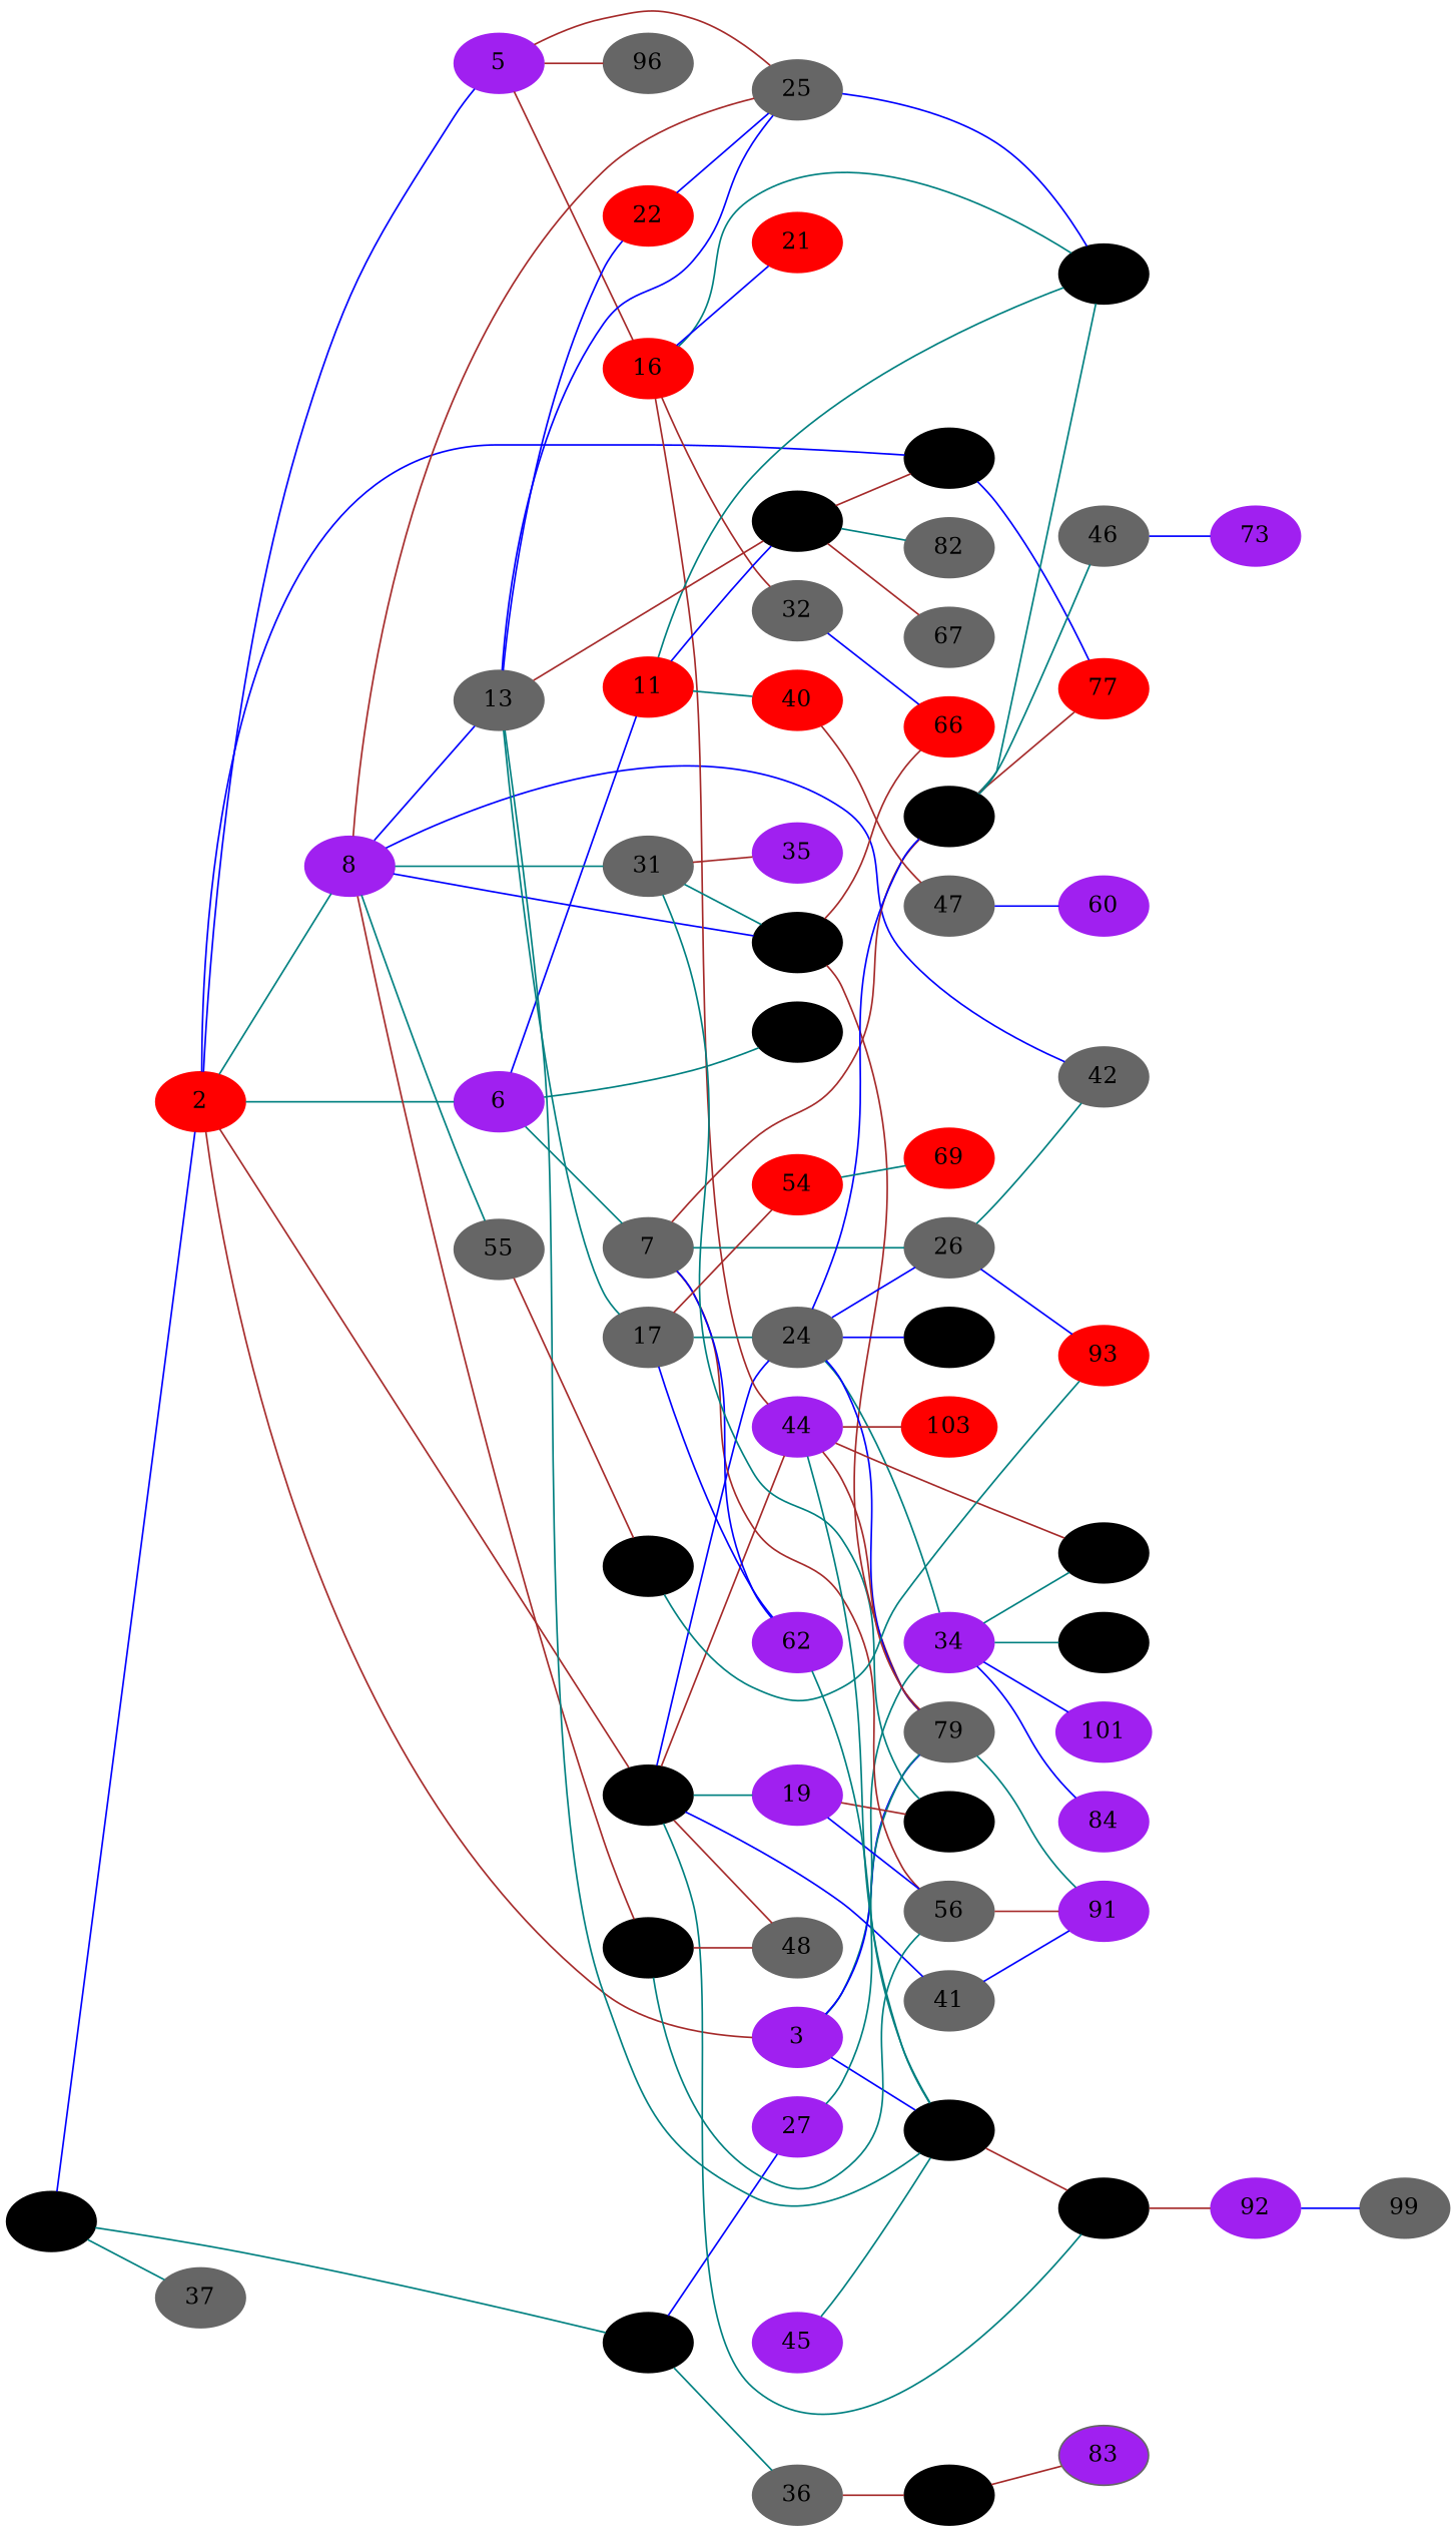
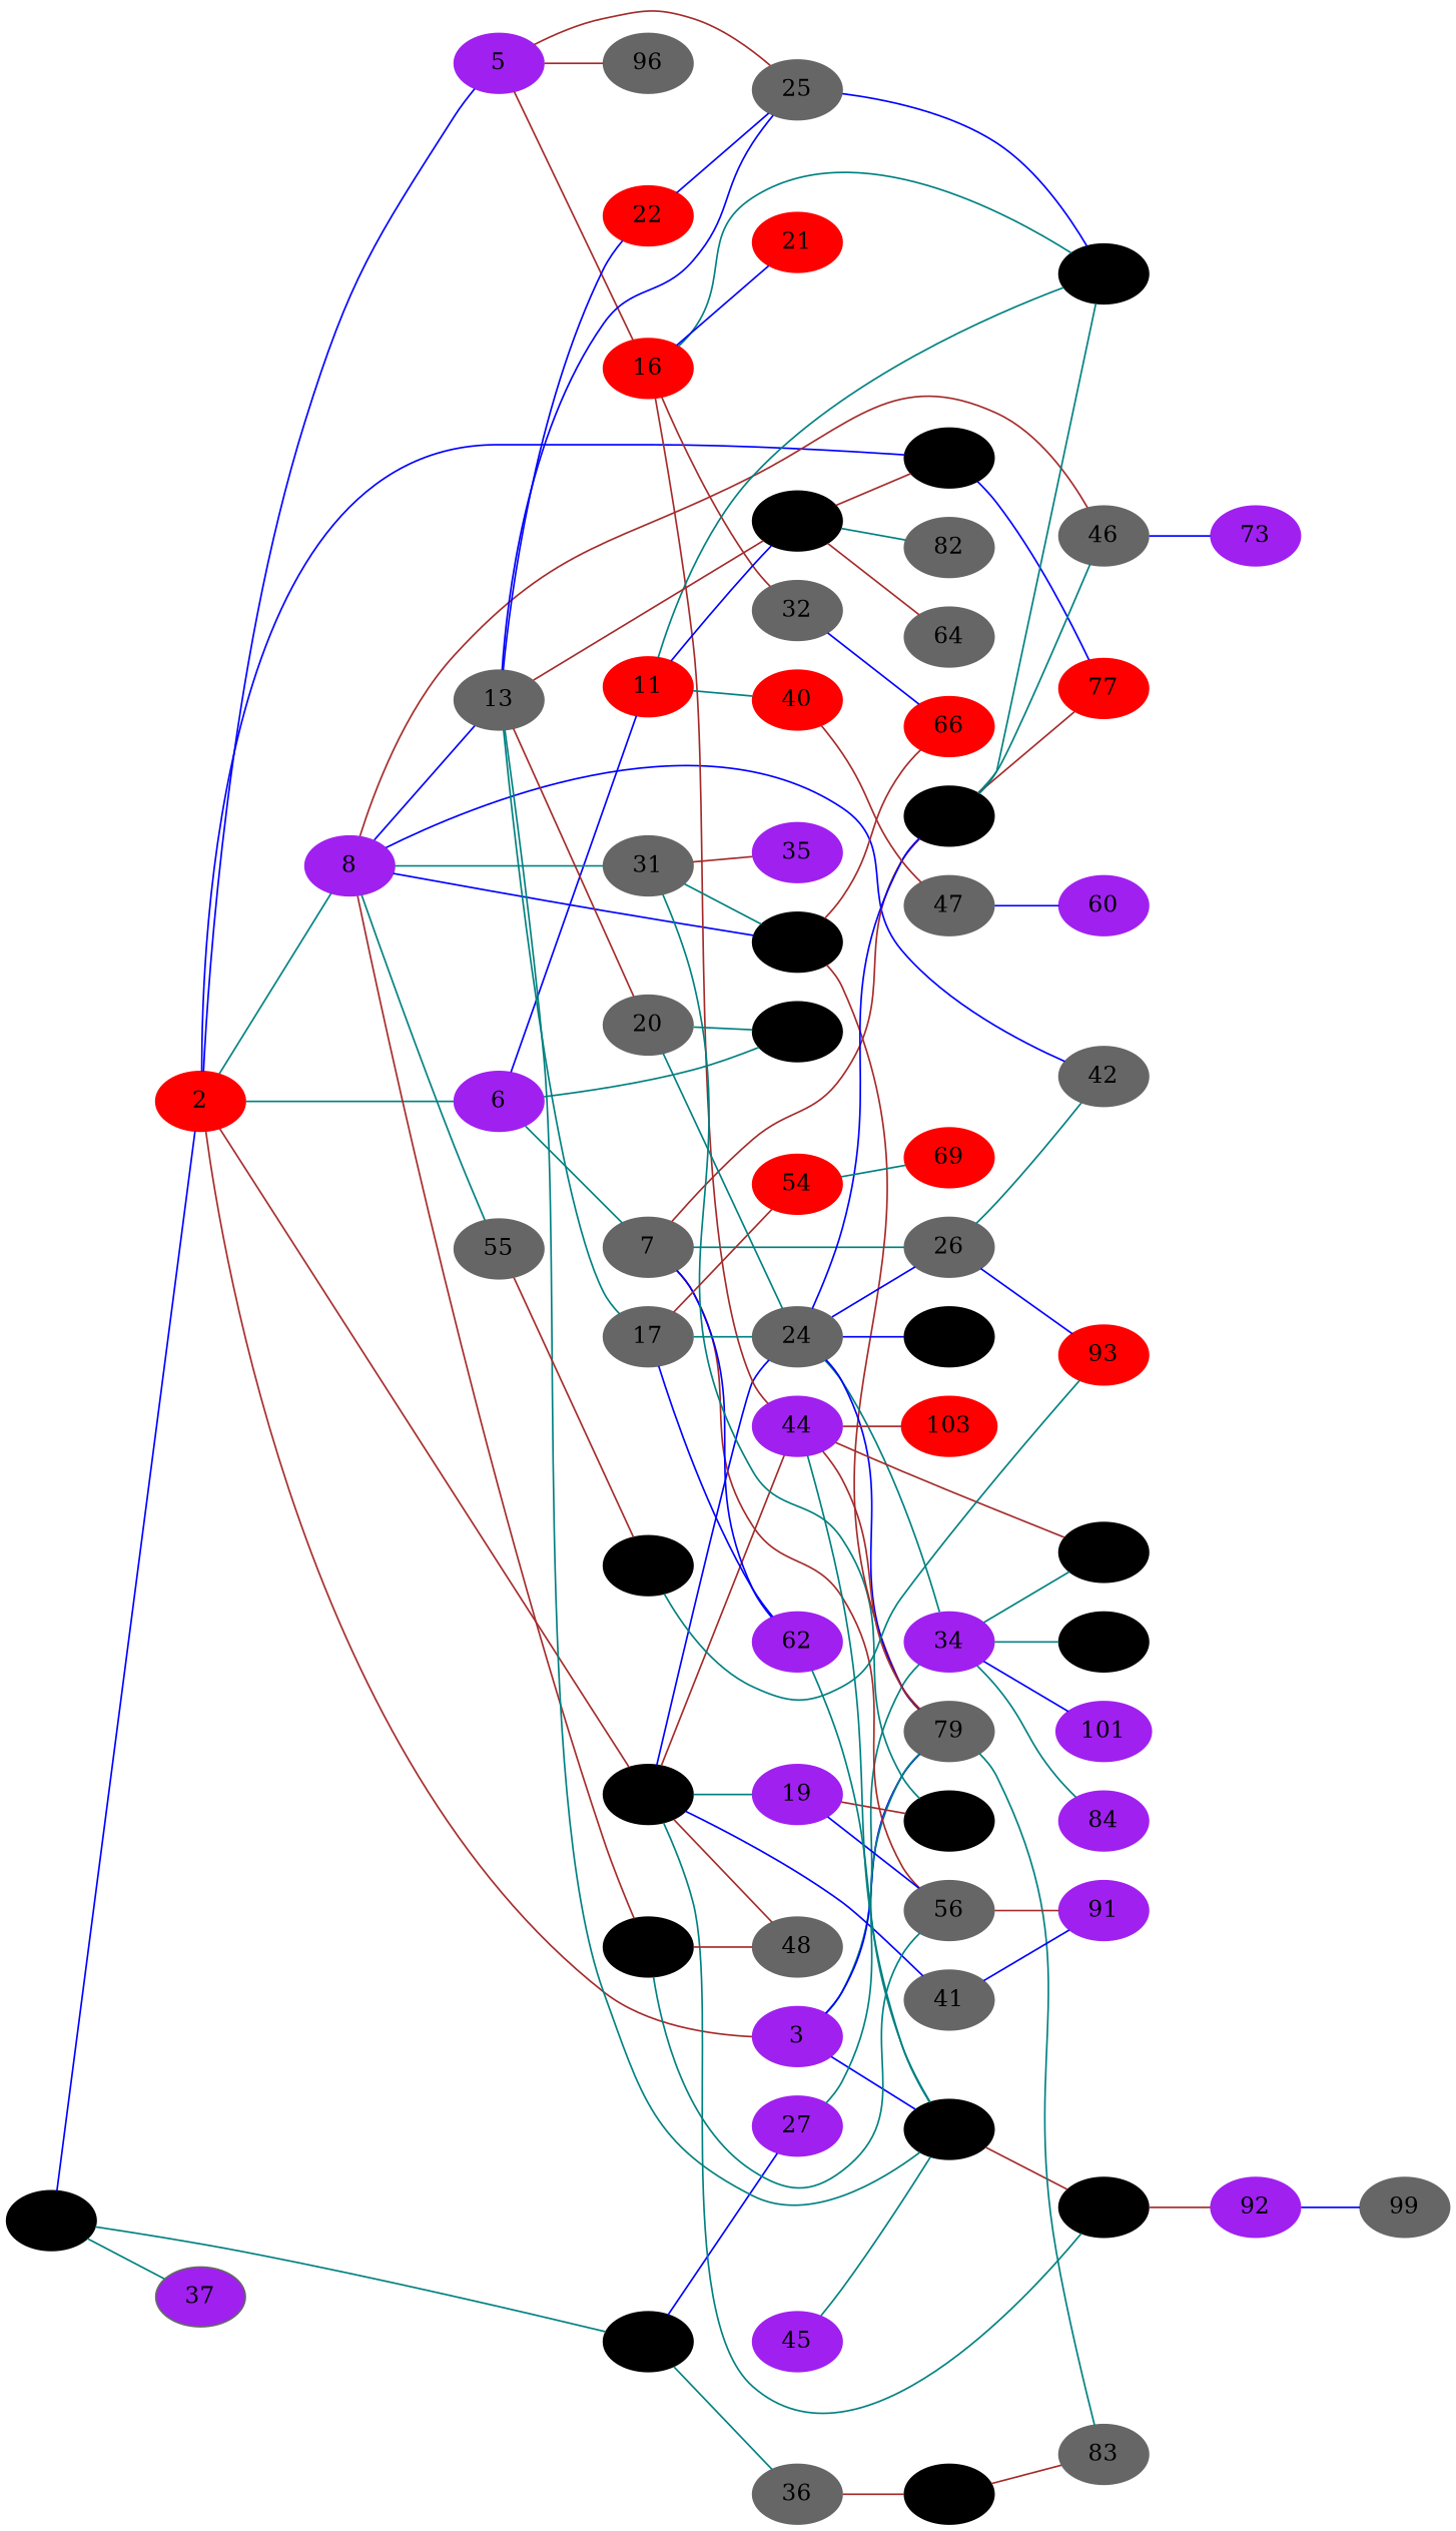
  graph {
    rankdir=LR
    node [color=gray40 style=filled]
    edge [color=teal]
    1 [color=black super="+4"]
    2 [color=red]
    12 [color=black super="+14"]
-   37
+   37 [fillcolor=purple]
    3 [color=purple]
    5 [color=purple super="+10"]
    6 [color=purple]
    8 [color=purple super="+28+30"]
    9 [color=black super="+78+18"]
    39 [color=black]
    27 [color=purple]
    36
    34 [color=purple super="+70"]
    75 [color=black]
    79 [super="+90"]
    16 [color=red]
    25 [super="+71+49"]
    96
    7 [super="+97"]
    11 [color=red super="+64"]
    57 [color=black super="+95"]
    13
    15 [color=black super="+53"]
    31
    42
    46 [super="+59"]
    51 [color=black super="+61+89"]
    55
    19 [color=purple]
    24 [super="+33"]
    41
    44 [color=purple super="+86"]
    48
    81 [color=black super="+100"]
    77 [color=red]
    74 [color=black]
    84 [color=purple]
    87 [color=black]
    101 [color=purple]
-   83 [fillcolor=purple]
+   83
    88 [color=black]
    21 [color=red]
    32
    26 [super="+50"]
    29 [color=black super="+58"]
    56
    62 [color=purple]
    23 [color=black super="+98"]
    40 [color=red]
    93 [color=red]
    91 [color=purple]
    17 [super="+43"]
+   20
    22 [color=red]
    76 [color=black]
    35 [color=purple]
    73 [color=purple]
    66 [color=red]
    85 [color=black]
    63 [color=black]
    103 [color=red]
    92 [color=purple]
-   67
+   67 [label=64]
    82
    47
    52 [color=black]
    54 [color=red]
    45 [color=purple]
    69 [color=red]
    60 [color=purple]
    99
    1 -- 2 [color=blue]
    1 -- 12
    1 -- 37
    2 -- 3 [color=brown]
    2 -- 5 [color=blue]
    2 -- 6
    2 -- 8
    2 -- 9 [color=brown]
    2 -- 39 [color=blue]
    12 -- 27 [color=blue]
    12 -- 36
    3 -- 34
    3 -- 75 [color=blue]
    3 -- 79 [color=blue]
    5 -- 16 [color=brown]
    5 -- 25 [color=brown]
    5 -- 96 [color=brown]
    6 -- 7
    6 -- 11 [color=blue]
    6 -- 57
    8 -- 13 [color=blue]
    8 -- 15 [color=brown]
    8 -- 31
    8 -- 42 [color=blue]
-   8 -- 25 [color=brown]
+   8 -- 46 [color=brown]
    8 -- 51 [color=blue]
    8 -- 55
    9 -- 19
    9 -- 24 [color=blue]
    9 -- 41 [color=blue]
    9 -- 44 [color=brown]
    9 -- 48 [color=brown]
    9 -- 81
    39 -- 77 [color=blue]
    27 -- 79
    36 -- 52 [color=brown]
    34 -- 74
-   34 -- 84 [color=blue]
+   34 -- 84
    34 -- 87
    34 -- 101 [color=blue]
    75 -- 81 [color=brown]
-   79 -- 91
+   79 -- 83
    16 -- 44 [color=brown]
    16 -- 88
    16 -- 21 [color=blue]
    16 -- 32 [color=brown]
    25 -- 88 [color=blue]
    7 -- 26
    7 -- 29 [color=brown]
    7 -- 56 [color=brown]
    7 -- 62 [color=blue]
    11 -- 88
    11 -- 23 [color=blue]
    11 -- 40
    13 -- 75
    13 -- 25 [color=blue]
    13 -- 23 [color=brown]
    13 -- 17
+   13 -- 20 [color=brown]
    13 -- 22 [color=blue]
    15 -- 48 [color=brown]
    15 -- 56
    31 -- 51
    31 -- 76
    31 -- 35 [color=brown]
    46 -- 73 [color=blue]
    51 -- 79 [color=brown]
    51 -- 66 [color=brown]
    55 -- 85 [color=brown]
    19 -- 56 [color=blue]
    19 -- 76 [color=brown]
    24 -- 34 [weight=2]
    24 -- 79 [color=blue]
    24 -- 26 [color=blue]
    24 -- 29 [color=blue]
    24 -- 63 [color=blue]
    41 -- 91 [color=blue]
    44 -- 75
    44 -- 79 [color=brown]
    44 -- 74 [color=brown]
    44 -- 103 [color=brown]
    81 -- 92 [color=brown]
    32 -- 66 [color=blue]
    26 -- 42
    26 -- 93 [color=blue]
    29 -- 46
    29 -- 77 [color=brown]
    29 -- 88
    56 -- 91 [color=brown]
    62 -- 75
    23 -- 39 [color=brown]
    23 -- 67 [color=brown]
    23 -- 82 [weight=2]
    40 -- 47 [color=brown]
    17 -- 24
    17 -- 62 [color=blue]
    17 -- 54 [color=brown]
+   20 -- 57
+   20 -- 24
    22 -- 25 [color=blue]
    85 -- 93
    92 -- 99 [color=blue]
    47 -- 60 [color=blue]
    52 -- 83 [color=brown]
    54 -- 69
    45 -- 75
  }
